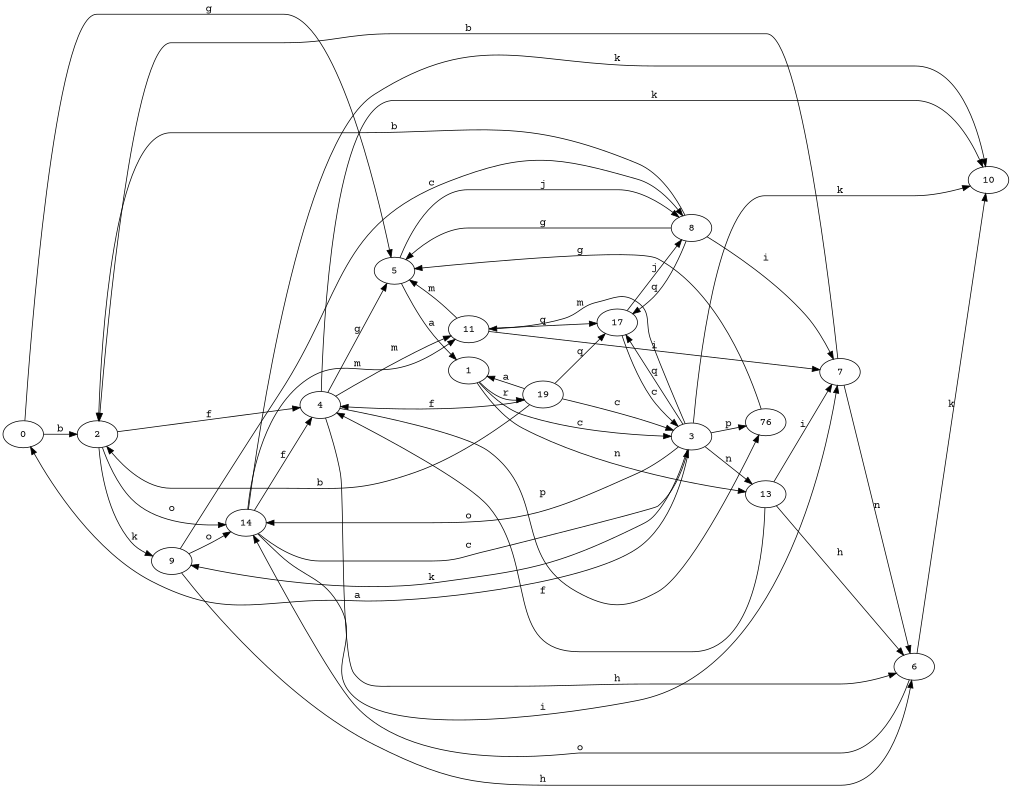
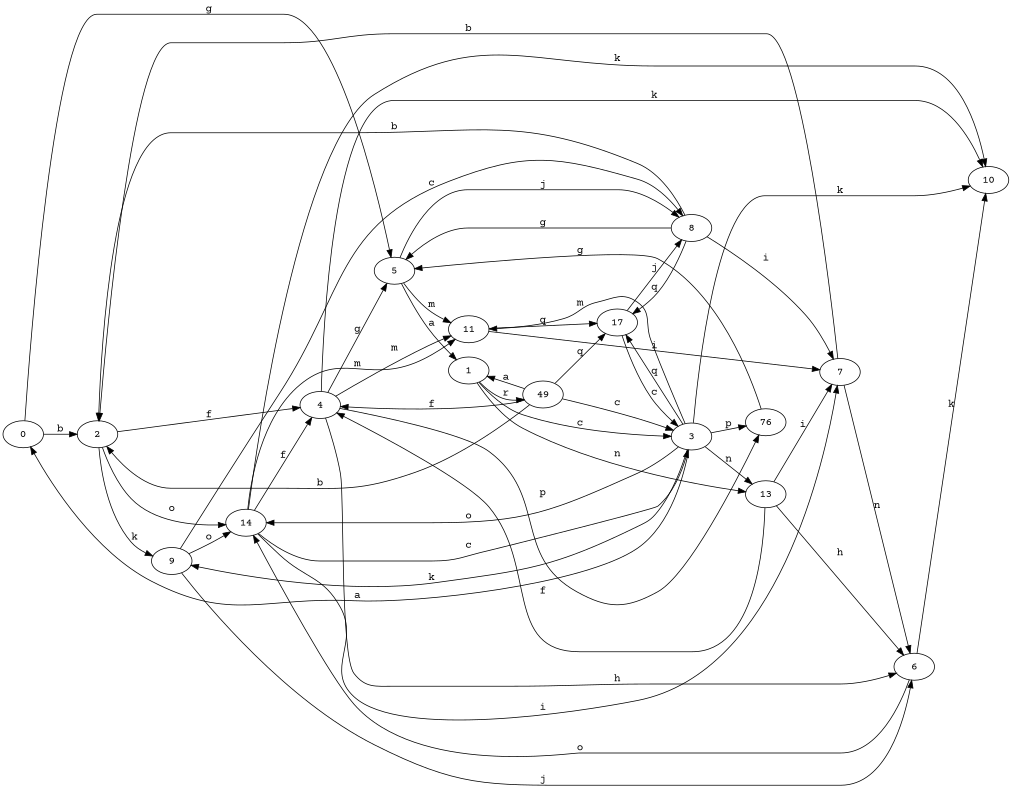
  strict digraph {
    fontname="Courier Prime"
    rankdir=LR
    node [fontname="Courier Prime"]
    edge [fontname="Courier Prime"]
    0
    2
    5
    9
    14
    4
    3
    13
    10
    11
    n11 [label=76]
    17
    1
    8
-   19
+   19 [label=49]
    6
    7
    0 -> 2 [label=b]
    0 -> 5 [label=g]
    2 -> 9 [label=k]
    2 -> 14 [label=o]
    2 -> 4 [label=f]
-   11 -> 5 [label=m]
+   5 -> 11 [label=m]
    5 -> 1 [label=a]
    5 -> 8 [label=j]
    9 -> 14 [label=o]
    9 -> 8 [label=c]
-   9 -> 6 [label=h]
+   9 -> 6 [label=j]
    14 -> 4 [label=f]
    14 -> 3 [label=c]
    14 -> 10 [label=k]
    14 -> 11 [label=m]
    14 -> 7 [label=i]
    4 -> 5 [label=g]
    4 -> 10 [label=k]
    4 -> 11 [label=m]
    4 -> n11 [label=p]
    4 -> 6 [label=h]
    3 -> 0 [label=a]
    3 -> 9 [label=k]
    3 -> 14 [label=o]
    3 -> 13 [label=n]
    3 -> 10 [label=k]
    3 -> 11 [label=m]
    3 -> n11 [label=p]
    3 -> 17 [label=q]
    13 -> 4 [label=f]
    13 -> 6 [label=h]
    13 -> 7 [label=i]
    11 -> 17 [label=q]
    11 -> 7 [label=i]
    n11 -> 5 [label=g]
    17 -> 3 [label=c]
    17 -> 8 [label=j]
    1 -> 3 [label=c]
    1 -> 13 [label=n]
    1 -> 19 [label=r]
    8 -> 2 [label=b]
    8 -> 5 [label=g]
    8 -> 17 [label=q]
    8 -> 7 [label=i]
    19 -> 2 [label=b]
    19 -> 4 [label=f]
    19 -> 3 [label=c]
    19 -> 17 [label=q]
    19 -> 1 [label=a]
    6 -> 14 [label=o]
    6 -> 10 [label=k]
    7 -> 2 [label=b]
    7 -> 6 [label=n]
  }
